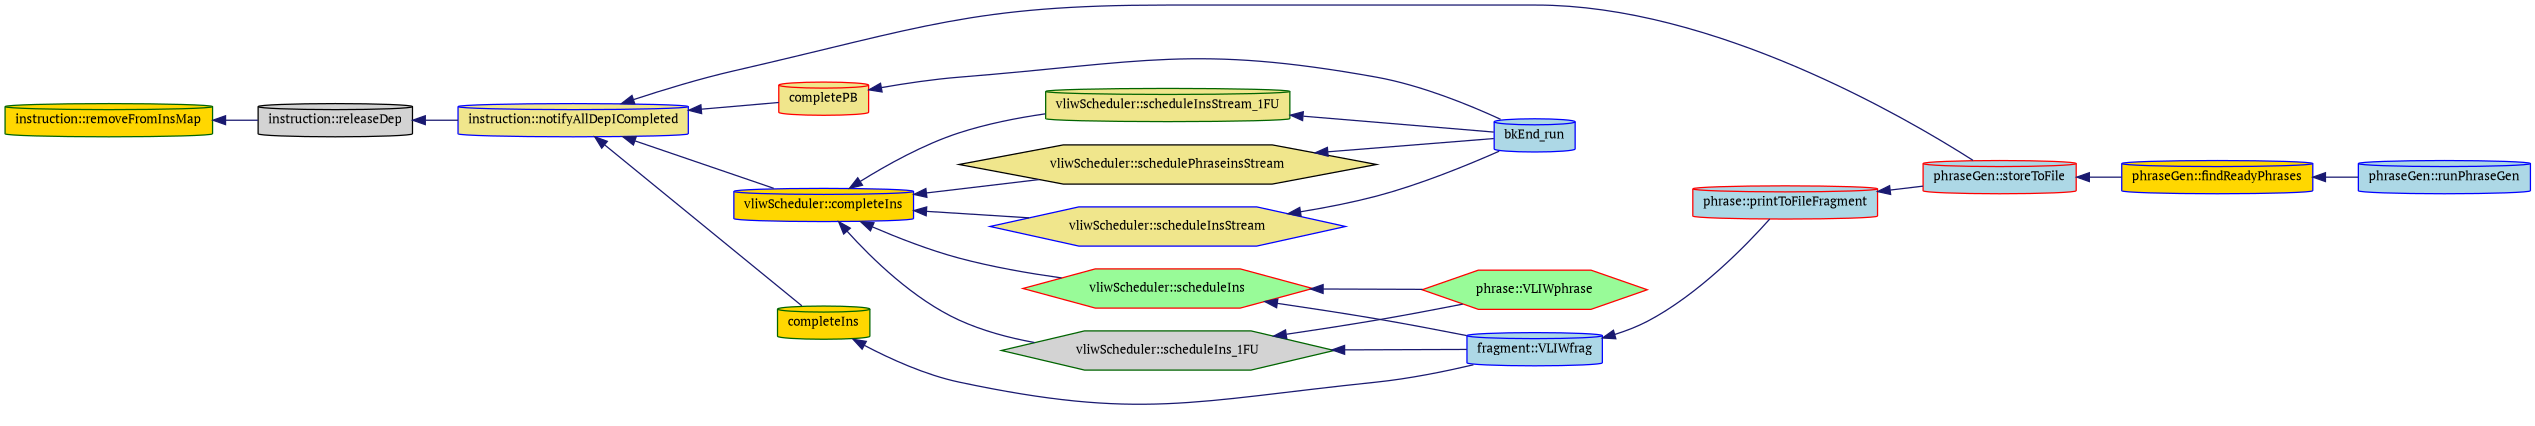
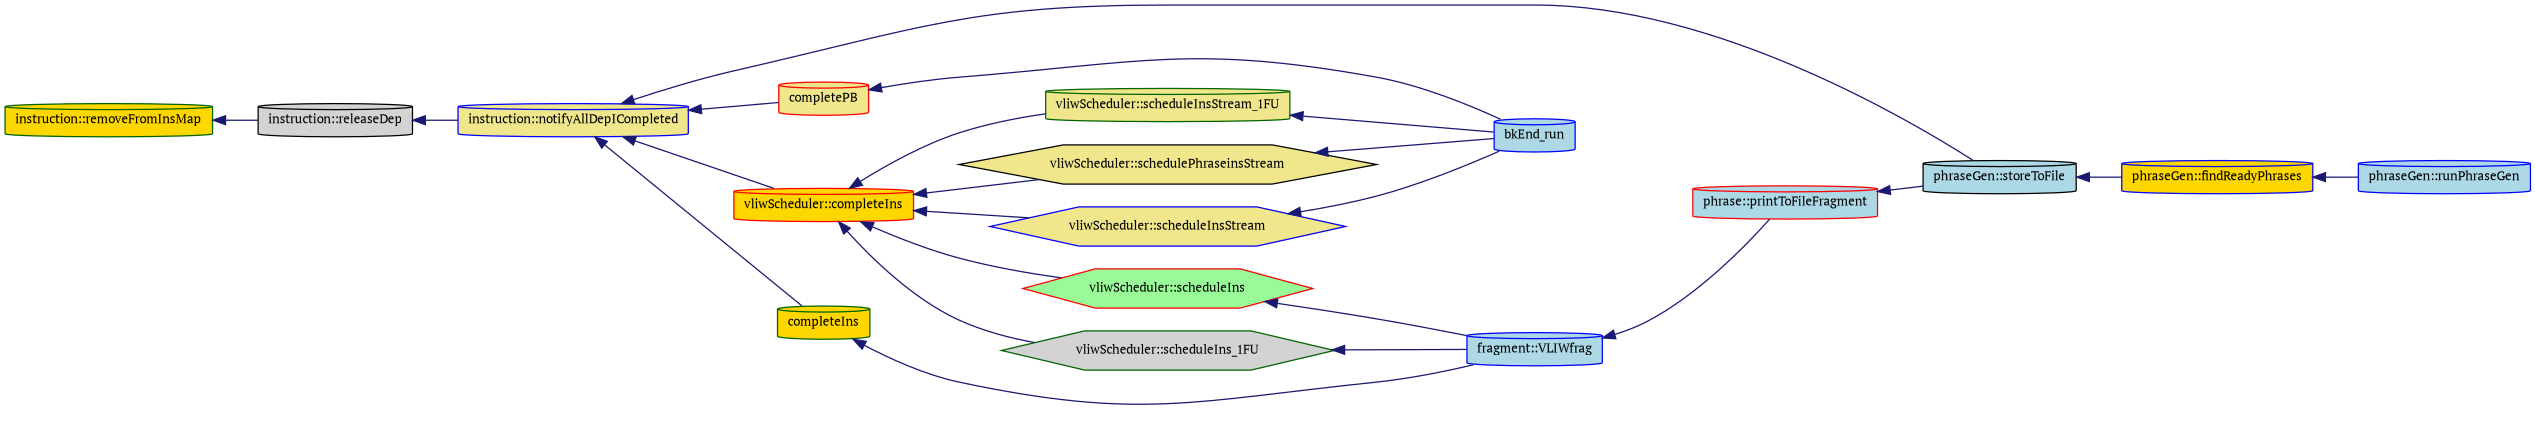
  digraph {
    fontname="PT Serif"
    rankdir=LR
    node [color=blue fillcolor=khaki fontname="PT Serif" fontsize=10 shape=cylinder style=filled]
    edge [color=midnightblue dir=back fontname="PT Serif" fontsize=10 labelfontname=Helvetica labelfontsize=10 style=solid]
    n1 [color=darkgreen fillcolor=gold fontcolor=black height=0.2 label="instruction::removeFromInsMap" width=0.4]
    n2 [color=black fillcolor=lightgrey height=0.2 label="instruction::releaseDep" width=0.4]
    n3 [height=0.2 label="instruction::notifyAllDepICompleted" width=0.4]
-   n4 [fillcolor=gold height=0.2 label="vliwScheduler::completeIns" width=0.4]
-   n5 [color=red fillcolor=lightblue height=0.2 label="phraseGen::storeToFile" width=0.4]
+   n4 [color=red fillcolor=gold height=0.2 label="vliwScheduler::completeIns" width=0.4]
+   n5 [color=black fillcolor=lightblue height=0.2 label="phraseGen::storeToFile" width=0.4]
    n6 [color=darkgreen fillcolor=gold height=0.2 label=completeIns width=0.4]
    n7 [color=red height=0.2 label=completePB width=0.4]
    n8 [color=red fillcolor=palegreen height=0.2 label="vliwScheduler::scheduleIns" shape=hexagon width=0.4]
    n9 [color=darkgreen fillcolor=lightgrey height=0.2 label="vliwScheduler::scheduleIns_1FU" shape=hexagon width=0.4]
    n10 [height=0.2 label="vliwScheduler::scheduleInsStream" shape=hexagon width=0.4]
    n11 [color=darkgreen height=0.2 label="vliwScheduler::scheduleInsStream_1FU" width=0.4]
    n12 [color=black height=0.2 label="vliwScheduler::schedulePhraseinsStream" shape=hexagon width=0.4]
    n13 [fillcolor=gold height=0.2 label="phraseGen::findReadyPhrases" width=0.4]
    n14 [fillcolor=lightblue height=0.2 label="fragment::VLIWfrag" width=0.4]
    n15 [fillcolor=lightblue height=0.2 label=bkEnd_run width=0.4]
-   n16 [color=red fillcolor=palegreen height=0.2 label="phrase::VLIWphrase" shape=hexagon width=0.4]
    n17 [color=red fillcolor=lightblue height=0.2 label="phrase::printToFileFragment" width=0.4]
    n18 [fillcolor=lightblue height=0.2 label="phraseGen::runPhraseGen" width=0.4]
    n1 -> n2
    n2 -> n3
    n3 -> n4
    n3 -> n5
    n3 -> n6
    n3 -> n7
    n4 -> n8
    n4 -> n9
    n4 -> n10
    n4 -> n11
    n4 -> n12
    n5 -> n13
    n6 -> n14
    n7 -> n15
    n8 -> n14
-   n8 -> n16
    n9 -> n14
-   n9 -> n16
    n10 -> n15
    n11 -> n15
    n12 -> n15
    n13 -> n18
    n14 -> n17
    n17 -> n5
  }
